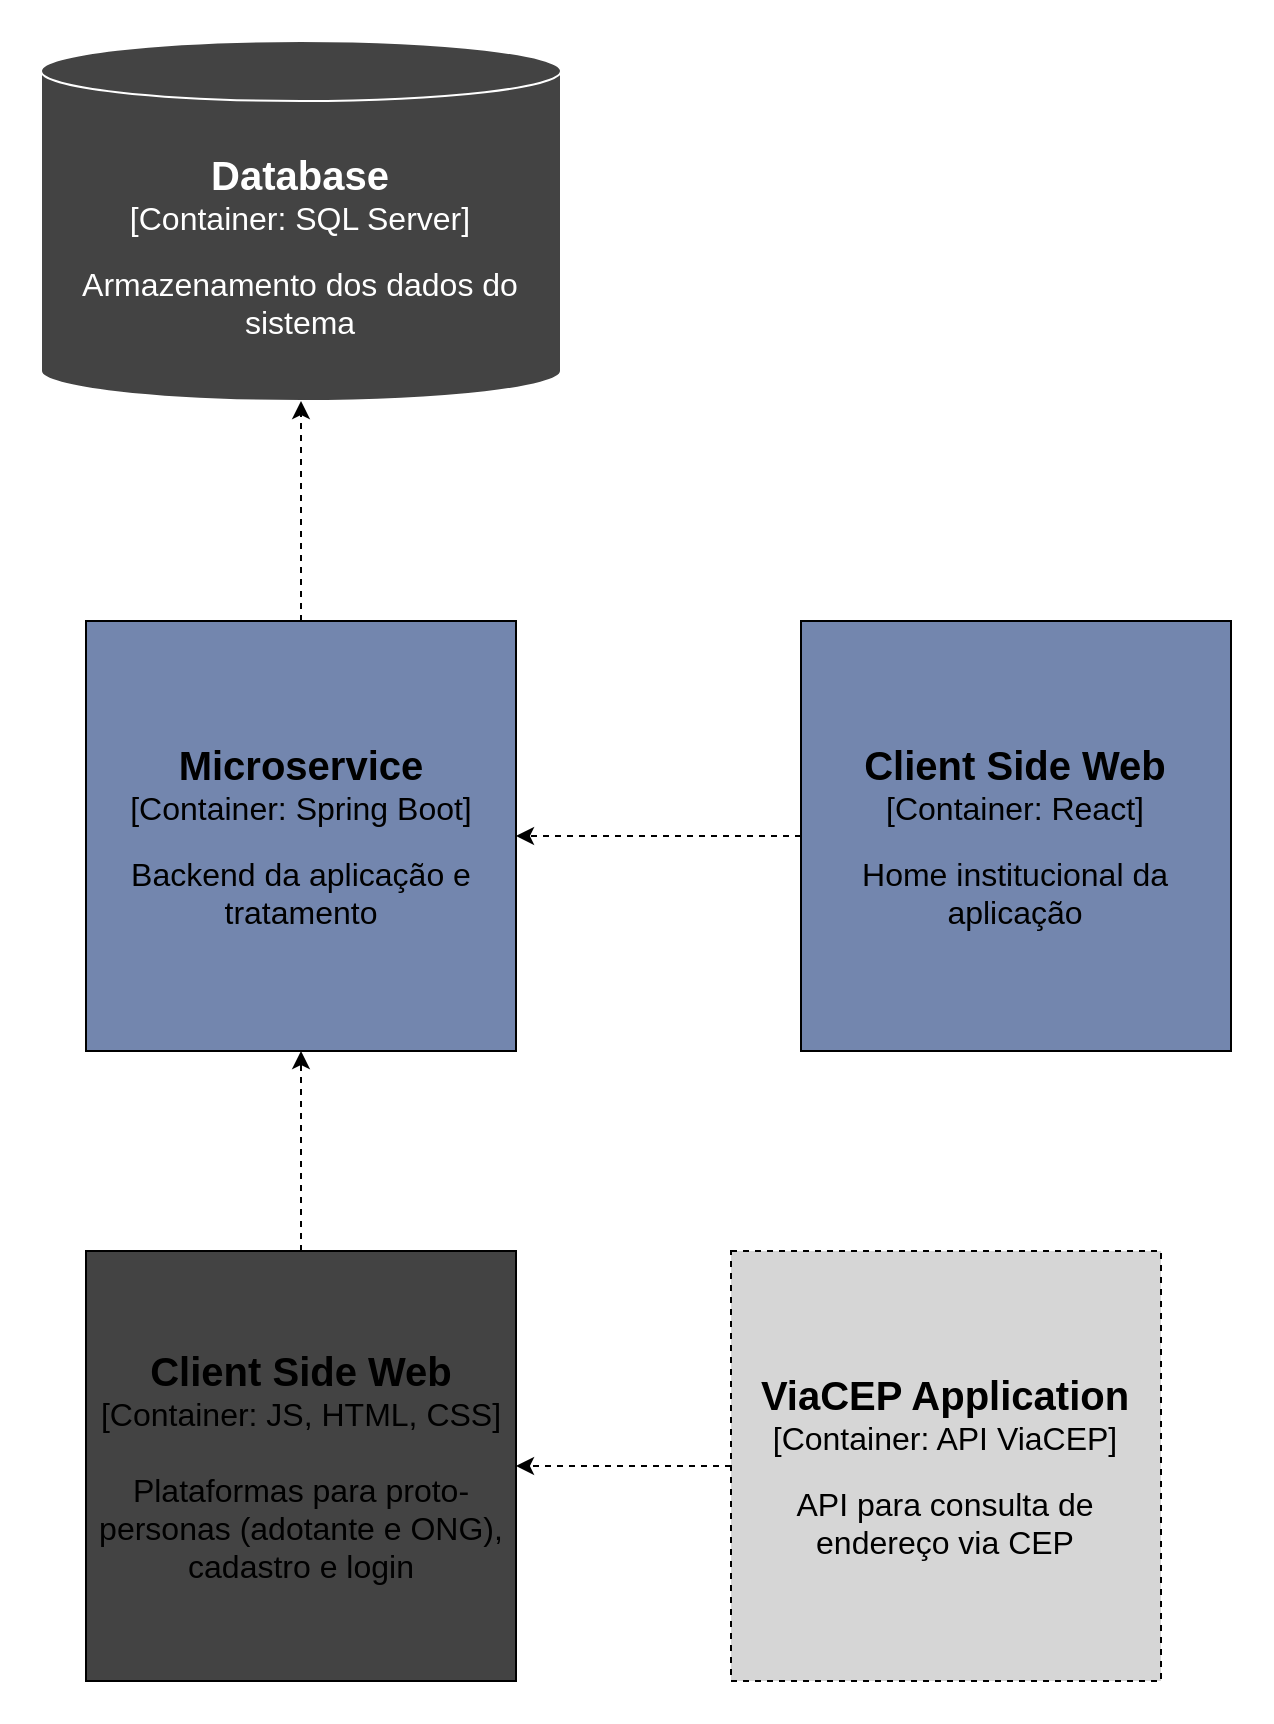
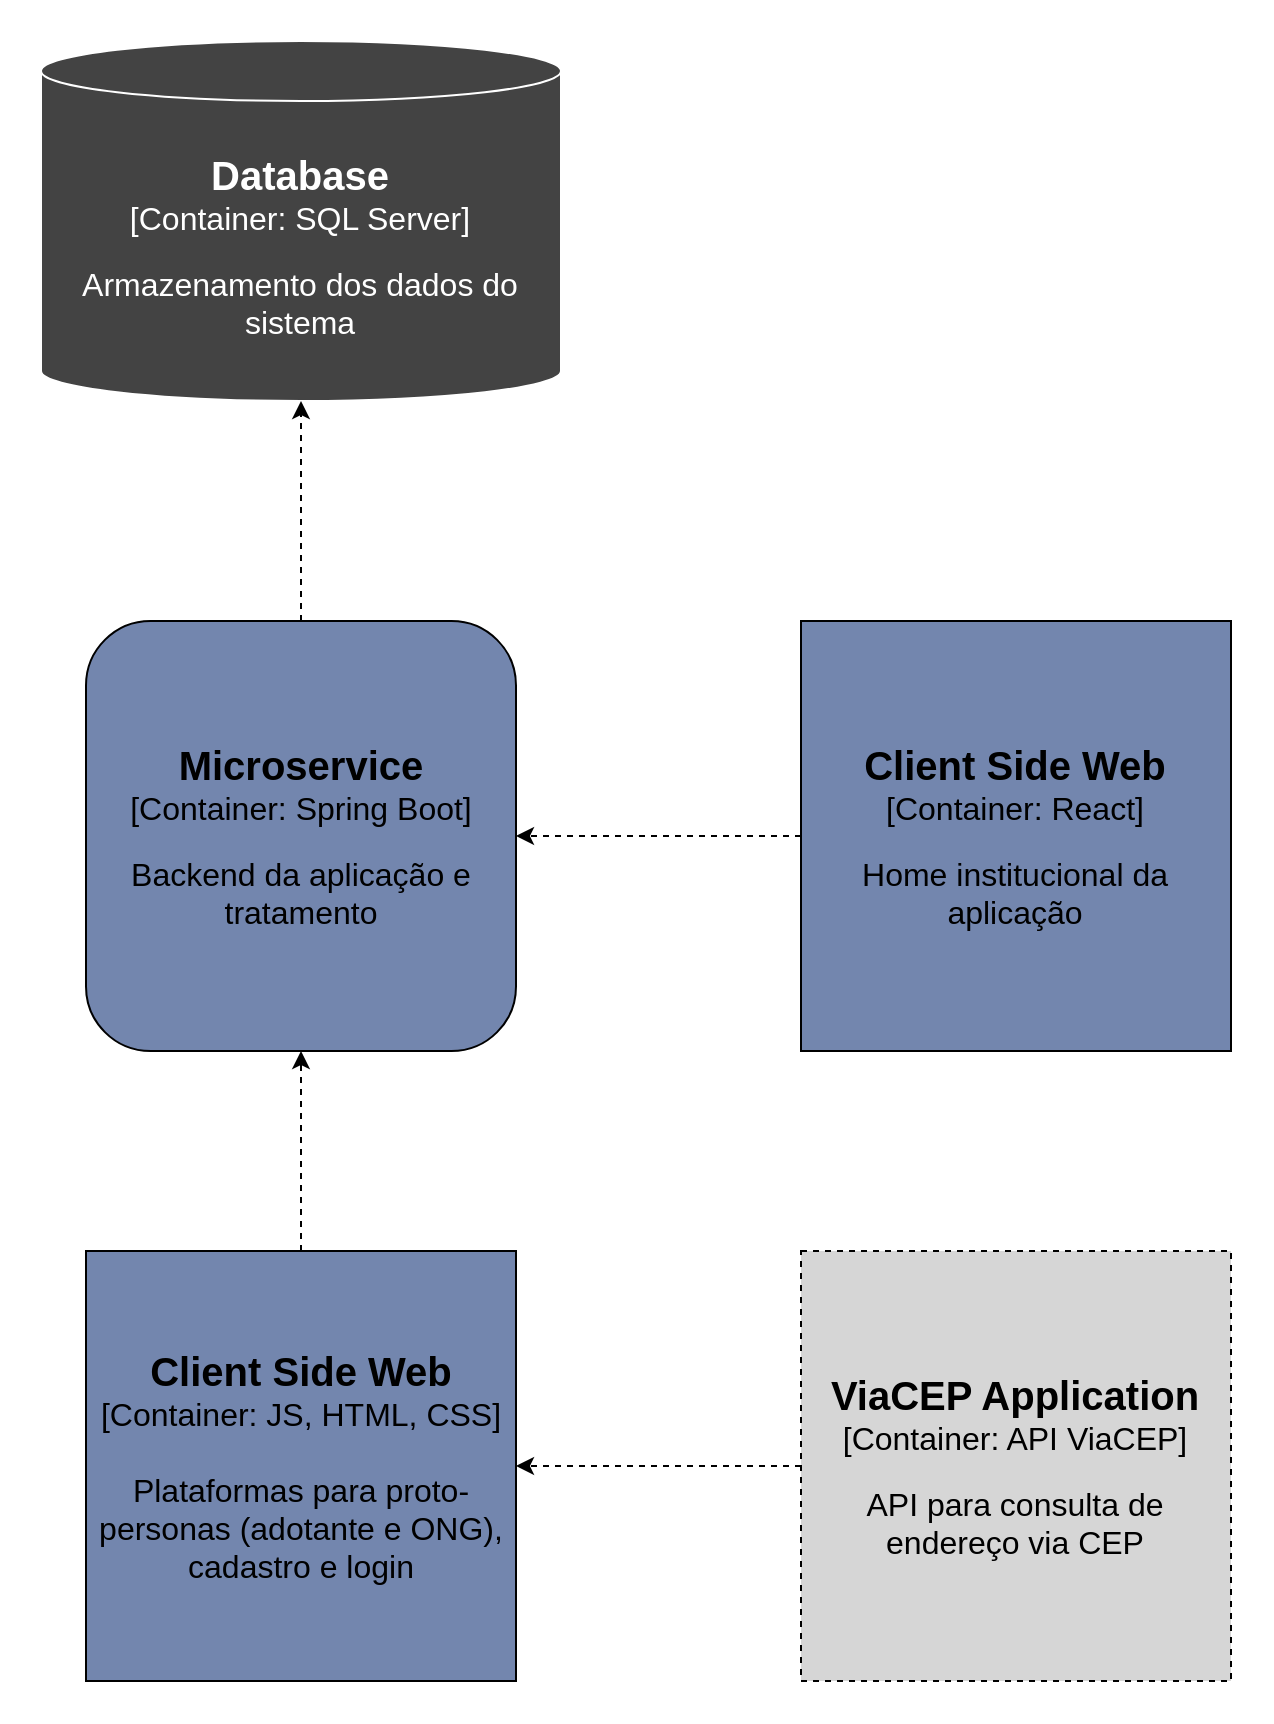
  <mxCell id="0" />
  <mxCell id="1" parent="0" />
  <mxCell id="2" value="&lt;font&gt;&lt;b style=&quot;font-size: 20px&quot;&gt;Database&lt;/b&gt;&lt;br&gt;&lt;font style=&quot;font-size: 16px&quot;&gt;[Container: SQL Server]&lt;/font&gt;&lt;br&gt;&lt;br&gt;&lt;font style=&quot;font-size: 16px&quot;&gt;Armazenamento dos dados do sistema&lt;/font&gt;&lt;br&gt;&lt;/font&gt;" style="shape=cylinder3;whiteSpace=wrap;html=1;boundedLbl=1;backgroundOutline=1;size=15;fillColor=#434343;fontColor=#FFFFFF;strokeColor=#FFFFFF;" vertex="1" parent="1"><mxGeometry x="20" y="20" width="260" height="180" as="geometry" /></mxCell>
  <mxCell id="3" style="edgeStyle=orthogonalEdgeStyle;rounded=0;orthogonalLoop=1;jettySize=auto;html=1;entryX=0.5;entryY=1;entryDx=0;entryDy=0;entryPerimeter=0;dashed=1;" edge="1" parent="1" source="4" target="2"><mxGeometry relative="1" as="geometry" /></mxCell>
- <mxCell id="4" value="&lt;font&gt;&lt;b&gt;&lt;font style=&quot;font-size: 20px&quot;&gt;Microservice&lt;/font&gt;&lt;/b&gt;&lt;br&gt;&lt;font style=&quot;font-size: 16px&quot;&gt;[Container: Spring Boot]&lt;/font&gt;&lt;br&gt;&lt;br&gt;&lt;font style=&quot;font-size: 16px&quot;&gt;Backend da aplicação e tratamento&lt;/font&gt;&lt;br&gt;&lt;/font&gt;" style="whiteSpace=wrap;html=1;aspect=fixed;fillColor=#7386AE;" vertex="1" parent="1"><mxGeometry x="42.5" y="310" width="215" height="215" as="geometry" /></mxCell>
+ <mxCell id="4" value="&lt;font&gt;&lt;b&gt;&lt;font style=&quot;font-size: 20px&quot;&gt;Microservice&lt;/font&gt;&lt;/b&gt;&lt;br&gt;&lt;font style=&quot;font-size: 16px&quot;&gt;[Container: Spring Boot]&lt;/font&gt;&lt;br&gt;&lt;br&gt;&lt;font style=&quot;font-size: 16px&quot;&gt;Backend da aplicação e tratamento&lt;/font&gt;&lt;br&gt;&lt;/font&gt;" style="whiteSpace=wrap;html=1;aspect=fixed;fillColor=#7386AE;rounded=1;" vertex="1" parent="1"><mxGeometry x="42.5" y="310" width="215" height="215" as="geometry" /></mxCell>
  <mxCell id="5" style="edgeStyle=orthogonalEdgeStyle;rounded=0;orthogonalLoop=1;jettySize=auto;html=1;entryX=1;entryY=0.5;entryDx=0;entryDy=0;dashed=1;" edge="1" parent="1" source="6" target="4"><mxGeometry relative="1" as="geometry" /></mxCell>
  <mxCell id="6" value="&lt;font&gt;&lt;b&gt;&lt;font style=&quot;font-size: 20px&quot;&gt;Client Side Web&lt;/font&gt;&lt;/b&gt;&lt;br&gt;&lt;font style=&quot;font-size: 16px&quot;&gt;[Container: React]&lt;/font&gt;&lt;br&gt;&lt;br&gt;&lt;font style=&quot;font-size: 16px&quot;&gt;Home institucional da aplicação&lt;/font&gt;&lt;br&gt;&lt;/font&gt;" style="whiteSpace=wrap;html=1;aspect=fixed;fillColor=#7386AE;" vertex="1" parent="1"><mxGeometry x="400" y="310" width="215" height="215" as="geometry" /></mxCell>
  <mxCell id="7" style="edgeStyle=orthogonalEdgeStyle;rounded=0;orthogonalLoop=1;jettySize=auto;html=1;entryX=0.5;entryY=1;entryDx=0;entryDy=0;dashed=1;" edge="1" parent="1" source="8" target="4"><mxGeometry relative="1" as="geometry" /></mxCell>
- <mxCell id="8" value="&lt;font&gt;&lt;b&gt;&lt;font style=&quot;font-size: 20px&quot;&gt;Client Side Web&lt;/font&gt;&lt;/b&gt;&lt;br&gt;&lt;font style=&quot;font-size: 16px&quot;&gt;[Container: JS, HTML, CSS]&lt;/font&gt;&lt;br&gt;&lt;font style=&quot;font-size: 16px&quot;&gt;&lt;br&gt;Plataformas para proto-personas (adotante e ONG), cadastro e login&lt;/font&gt;&lt;br&gt;&lt;/font&gt;" style="whiteSpace=wrap;html=1;aspect=fixed;fillColor=#434343;" vertex="1" parent="1"><mxGeometry x="42.5" y="625" width="215" height="215" as="geometry" /></mxCell>
+ <mxCell id="8" value="&lt;font&gt;&lt;b&gt;&lt;font style=&quot;font-size: 20px&quot;&gt;Client Side Web&lt;/font&gt;&lt;/b&gt;&lt;br&gt;&lt;font style=&quot;font-size: 16px&quot;&gt;[Container: JS, HTML, CSS]&lt;/font&gt;&lt;br&gt;&lt;font style=&quot;font-size: 16px&quot;&gt;&lt;br&gt;Plataformas para proto-personas (adotante e ONG), cadastro e login&lt;/font&gt;&lt;br&gt;&lt;/font&gt;" style="whiteSpace=wrap;html=1;aspect=fixed;fillColor=#7386AE;" vertex="1" parent="1"><mxGeometry x="42.5" y="625" width="215" height="215" as="geometry" /></mxCell>
  <mxCell id="9" style="edgeStyle=orthogonalEdgeStyle;rounded=0;orthogonalLoop=1;jettySize=auto;html=1;entryX=1;entryY=0.5;entryDx=0;entryDy=0;dashed=1;" edge="1" parent="1" source="10" target="8"><mxGeometry relative="1" as="geometry" /></mxCell>
- <mxCell id="10" value="&lt;font&gt;&lt;span style=&quot;font-size: 20px&quot;&gt;&lt;b&gt;ViaCEP Application&lt;br&gt;&lt;/b&gt;&lt;/span&gt;&lt;font style=&quot;font-size: 16px&quot;&gt;[Container: API ViaCEP]&lt;/font&gt;&lt;br&gt;&lt;br&gt;&lt;font style=&quot;font-size: 16px&quot;&gt;API para consulta de endereço via CEP&lt;/font&gt;&lt;br&gt;&lt;/font&gt;" style="whiteSpace=wrap;html=1;aspect=fixed;dashed=1;fillColor=#D6D6D6;" vertex="1" parent="1"><mxGeometry x="365" y="625" width="215" height="215" as="geometry" /></mxCell>
+ <mxCell id="10" value="&lt;font&gt;&lt;span style=&quot;font-size: 20px&quot;&gt;&lt;b&gt;ViaCEP Application&lt;br&gt;&lt;/b&gt;&lt;/span&gt;&lt;font style=&quot;font-size: 16px&quot;&gt;[Container: API ViaCEP]&lt;/font&gt;&lt;br&gt;&lt;br&gt;&lt;font style=&quot;font-size: 16px&quot;&gt;API para consulta de endereço via CEP&lt;/font&gt;&lt;br&gt;&lt;/font&gt;" style="whiteSpace=wrap;html=1;aspect=fixed;dashed=1;fillColor=#D6D6D6;" vertex="1" parent="1"><mxGeometry x="400" y="625" width="215" height="215" as="geometry" /></mxCell>
